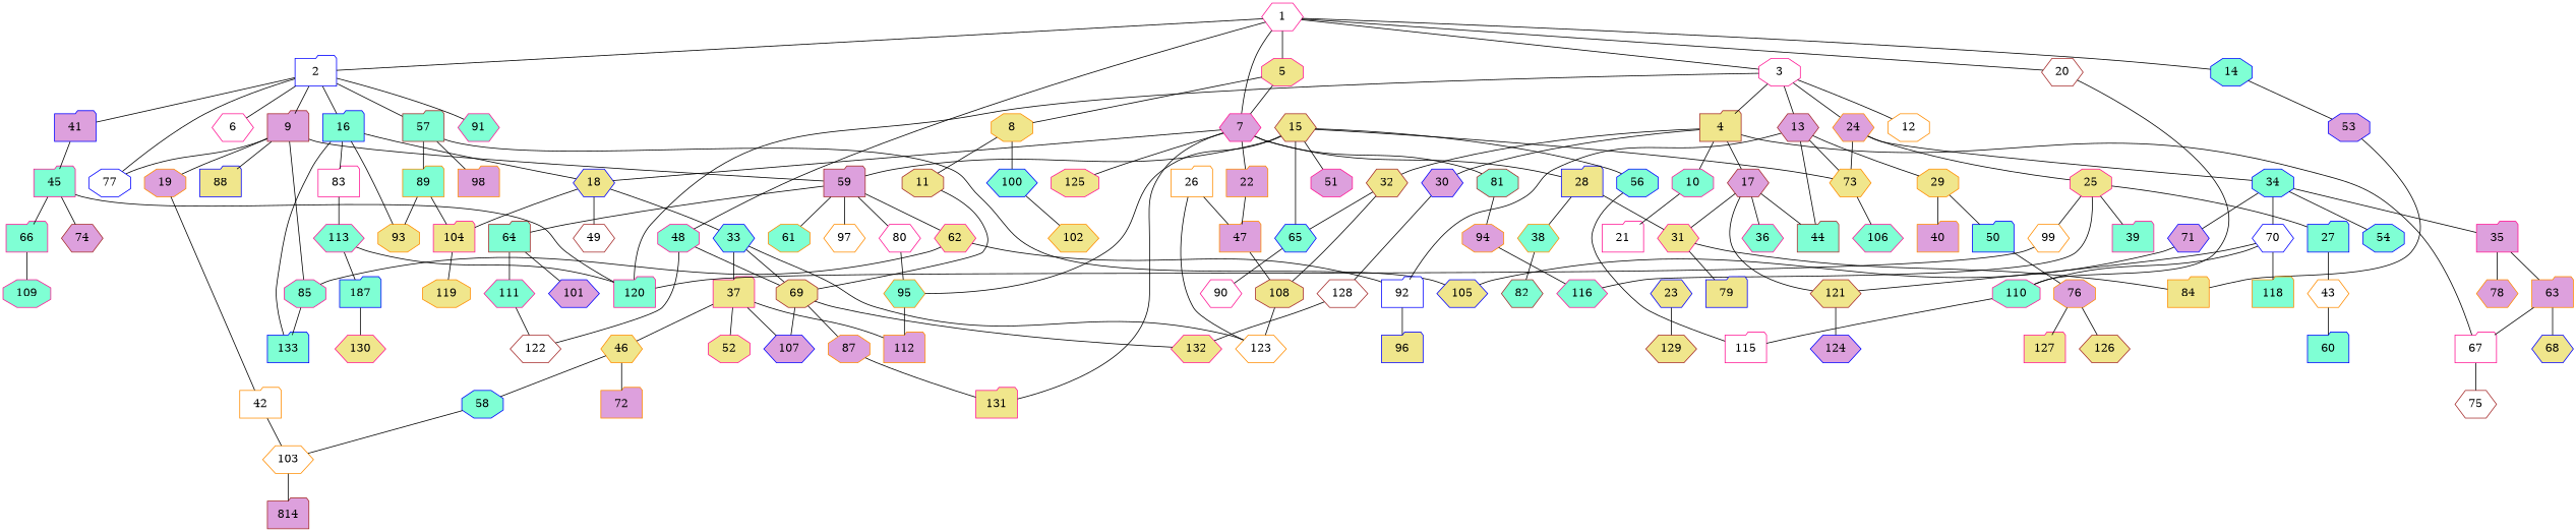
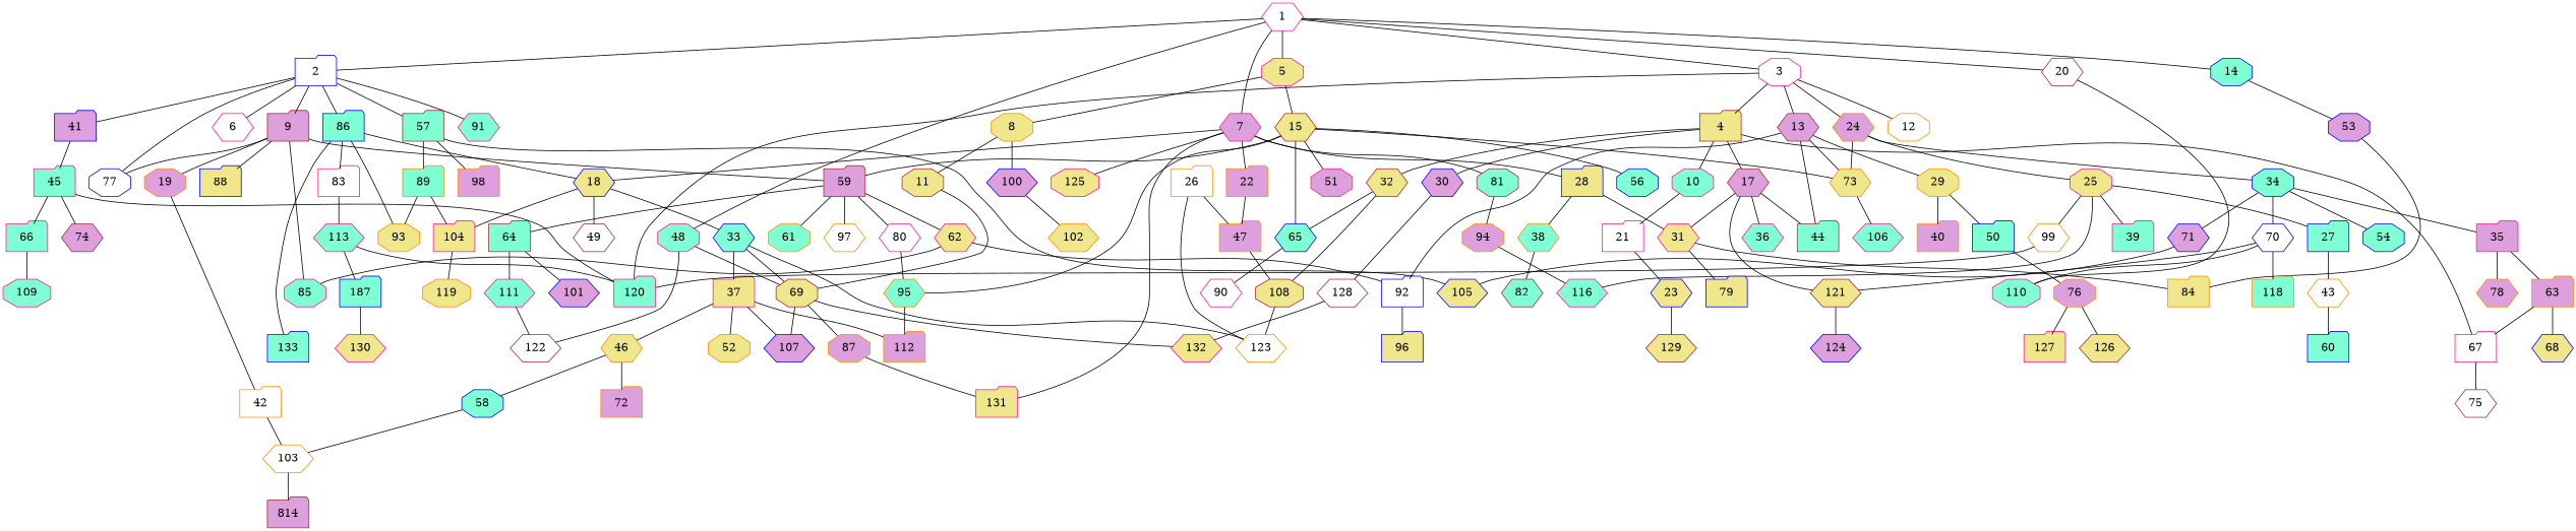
  graph {
    node [color=deeppink fillcolor=aquamarine shape=hexagon style=filled]
    1 [fillcolor=white]
    2 [color=blue fillcolor=white shape=folder]
    3 [fillcolor=white shape=octagon]
    5 [fillcolor=khaki shape=octagon]
    7 [fillcolor=plum]
    14 [color=blue shape=octagon]
    20 [color=brown fillcolor=white]
    48 [shape=octagon]
    6 [fillcolor=white]
    9 [color=brown fillcolor=plum shape=folder]
-   16 [color=blue shape=folder]
+   16 [color=blue shape=folder label=86]
    41 [color=blue fillcolor=plum shape=folder]
    57 [color=brown shape=folder]
    77 [color=blue fillcolor=white shape=octagon]
    91
    4 [color=brown fillcolor=khaki shape=folder]
    12 [color=darkorange fillcolor=white shape=octagon]
    13 [color=brown fillcolor=plum]
    24 [color=darkorange fillcolor=plum]
    120 [shape=folder]
    8 [color=darkorange fillcolor=khaki shape=octagon]
    15 [color=brown fillcolor=khaki]
    18 [color=blue fillcolor=khaki]
    22 [color=darkorange fillcolor=plum shape=folder]
    28 [color=blue fillcolor=khaki shape=folder]
    81 [color=brown shape=octagon]
    125 [fillcolor=khaki shape=octagon]
    131 [fillcolor=khaki shape=folder]
    53 [color=blue fillcolor=plum shape=octagon]
    110 [shape=octagon]
    69 [color=brown fillcolor=khaki shape=octagon]
    122 [color=brown fillcolor=white]
    19 [color=darkorange fillcolor=plum shape=octagon]
    59 [color=brown fillcolor=plum shape=folder]
    85 [shape=octagon]
    88 [color=blue fillcolor=khaki shape=folder]
    83 [fillcolor=white shape=folder]
    93 [color=darkorange fillcolor=khaki shape=octagon]
    133 [color=blue shape=folder]
    45 [shape=folder]
    89 [color=darkorange shape=folder]
    98 [color=darkorange fillcolor=plum shape=folder]
    105 [color=blue fillcolor=khaki]
    10 [shape=octagon]
    17 [color=brown fillcolor=plum]
    30 [color=blue fillcolor=plum]
    32 [color=brown fillcolor=khaki]
    67 [fillcolor=white shape=folder]
    29 [color=darkorange fillcolor=khaki shape=octagon]
    44 [color=brown shape=folder]
    73 [color=darkorange fillcolor=khaki]
    92 [color=blue fillcolor=white shape=folder]
    25 [fillcolor=khaki shape=octagon]
    34 [color=blue shape=octagon]
    21 [fillcolor=white shape=folder]
    31 [fillcolor=khaki]
    36
    121 [color=brown fillcolor=khaki]
    128 [color=brown fillcolor=white]
    65 [color=blue]
    108 [color=brown fillcolor=khaki shape=octagon]
    75 [color=brown fillcolor=white]
    11 [color=brown fillcolor=khaki shape=octagon]
-   100 [color=blue]
+   100 [color=blue fillcolor=plum]
    51 [fillcolor=plum shape=octagon]
    56 [color=blue shape=octagon]
    95 [color=darkorange]
    33 [color=blue]
    49 [color=brown fillcolor=white]
    104 [fillcolor=khaki shape=folder]
    47 [color=darkorange fillcolor=plum shape=folder]
    38 [color=darkorange]
    94 [color=darkorange fillcolor=plum shape=octagon]
    102 [color=darkorange fillcolor=khaki]
    42 [color=darkorange fillcolor=white shape=folder]
    61 [color=darkorange shape=octagon]
    62 [fillcolor=khaki]
    64 [color=brown shape=folder]
    80 [fillcolor=white]
    97 [color=darkorange fillcolor=white]
    23 [color=blue fillcolor=khaki]
    107 [color=blue fillcolor=plum]
    87 [color=darkorange fillcolor=plum shape=octagon]
    132 [fillcolor=khaki]
    40 [color=darkorange fillcolor=plum shape=folder]
    50 [color=blue shape=folder]
    106
    96 [color=blue fillcolor=khaki shape=folder]
    84 [color=darkorange fillcolor=khaki shape=folder]
-   115 [fillcolor=white shape=folder]
    90 [fillcolor=white]
    112 [color=darkorange fillcolor=plum shape=folder]
    113
    79 [color=blue fillcolor=khaki shape=folder]
    124 [color=blue fillcolor=plum]
    123 [color=darkorange fillcolor=white]
    37 [fillcolor=khaki shape=folder]
    119 [color=darkorange fillcolor=khaki shape=octagon]
    103 [color=darkorange fillcolor=white]
    129 [color=brown fillcolor=khaki]
    26 [color=darkorange fillcolor=white shape=folder]
    27 [color=blue shape=folder]
    39 [shape=folder]
    99 [color=darkorange fillcolor=white]
    116
    35 [fillcolor=plum shape=folder]
    54 [color=blue shape=octagon]
    70 [color=blue fillcolor=white]
    71 [color=blue fillcolor=plum]
    43 [color=darkorange fillcolor=white]
    60 [color=blue shape=folder]
    82 [color=brown]
    76 [color=darkorange fillcolor=plum shape=octagon]
    46 [color=darkorange fillcolor=khaki]
-   52 [fillcolor=khaki shape=octagon]
+   52 [color=darkorange fillcolor=khaki shape=octagon]
    63 [color=darkorange fillcolor=plum shape=folder]
    78 [color=darkorange fillcolor=plum]
    118 [color=darkorange shape=folder]
    68 [color=blue fillcolor=khaki]
    58 [color=blue shape=octagon]
    72 [color=darkorange fillcolor=plum shape=folder]
    66 [shape=folder]
    74 [color=brown fillcolor=plum]
    n124 [color=brown fillcolor=plum label=814 shape=folder]
    109 [shape=octagon]
    126 [color=brown fillcolor=khaki]
    127 [fillcolor=khaki shape=folder]
    101 [color=blue fillcolor=plum]
    111
    n130 [color=blue label=187 shape=folder]
    130 [fillcolor=khaki]
    1 -- 2
    1 -- 3
    1 -- 5
    1 -- 7
    1 -- 14
    1 -- 20
    1 -- 48
    2 -- 6
    2 -- 9
    2 -- 16
    2 -- 41
    2 -- 57
    2 -- 77
    2 -- 91
    3 -- 4
    3 -- 12
    3 -- 13
    3 -- 24
    3 -- 120
    5 -- 8
-   5 -- 7
+   5 -- 15
    7 -- 18
    7 -- 22
    7 -- 28
    7 -- 81
    7 -- 125
    7 -- 131
    14 -- 53
    20 -- 110
    48 -- 69
    48 -- 122
    9 -- 77
    9 -- 19
    9 -- 59
    9 -- 85
    9 -- 88
    16 -- 18
    16 -- 83
    16 -- 93
    16 -- 133
    41 -- 45
    57 -- 89
    57 -- 98
    57 -- 105
    4 -- 10
    4 -- 17
    4 -- 30
    4 -- 32
    4 -- 67
    13 -- 29
    13 -- 44
    13 -- 73
    13 -- 92
    24 -- 73
    24 -- 25
    24 -- 34
    8 -- 11
    8 -- 100
    15 -- 59
    15 -- 73
    15 -- 65
    15 -- 51
    15 -- 56
    15 -- 95
    18 -- 33
    18 -- 49
    18 -- 104
    22 -- 47
    28 -- 31
    28 -- 38
    81 -- 94
    53 -- 84
-   110 -- 115
    69 -- 107
    69 -- 87
    69 -- 132
    19 -- 42
    59 -- 61
    59 -- 62
    59 -- 64
    59 -- 80
    59 -- 97
-   85 -- 133
    83 -- 113
    45 -- 120
    45 -- 66
    45 -- 74
    89 -- 93
    89 -- 104
    10 -- 21
    17 -- 44
    17 -- 31
    17 -- 36
    17 -- 121
    30 -- 128
    32 -- 65
    32 -- 108
    67 -- 75
    29 -- 40
    29 -- 50
    73 -- 106
    92 -- 96
    25 -- 27
    25 -- 39
    25 -- 99
    25 -- 116
    34 -- 35
    34 -- 54
    34 -- 70
    34 -- 71
+   21 -- 23
    31 -- 84
    31 -- 79
    121 -- 124
    128 -- 132
    65 -- 90
    108 -- 123
    11 -- 69
    100 -- 102
-   56 -- 115
    95 -- 112
    33 -- 69
    33 -- 123
    33 -- 37
    104 -- 119
    47 -- 108
    38 -- 82
    94 -- 116
    42 -- 103
    62 -- 85
    62 -- 92
    64 -- 101
    64 -- 111
    80 -- 95
    23 -- 129
    87 -- 131
    50 -- 76
    113 -- 120
    113 -- n130
    37 -- 107
    37 -- 112
    37 -- 46
    37 -- 52
    103 -- n124
    26 -- 47
    26 -- 123
    27 -- 43
    99 -- 120
    35 -- 63
    35 -- 78
    70 -- 110
    70 -- 121
    70 -- 118
    71 -- 105
    43 -- 60
    76 -- 126
    76 -- 127
    46 -- 58
    46 -- 72
    63 -- 67
    63 -- 68
    58 -- 103
    66 -- 109
    111 -- 122
    n130 -- 130
  }
